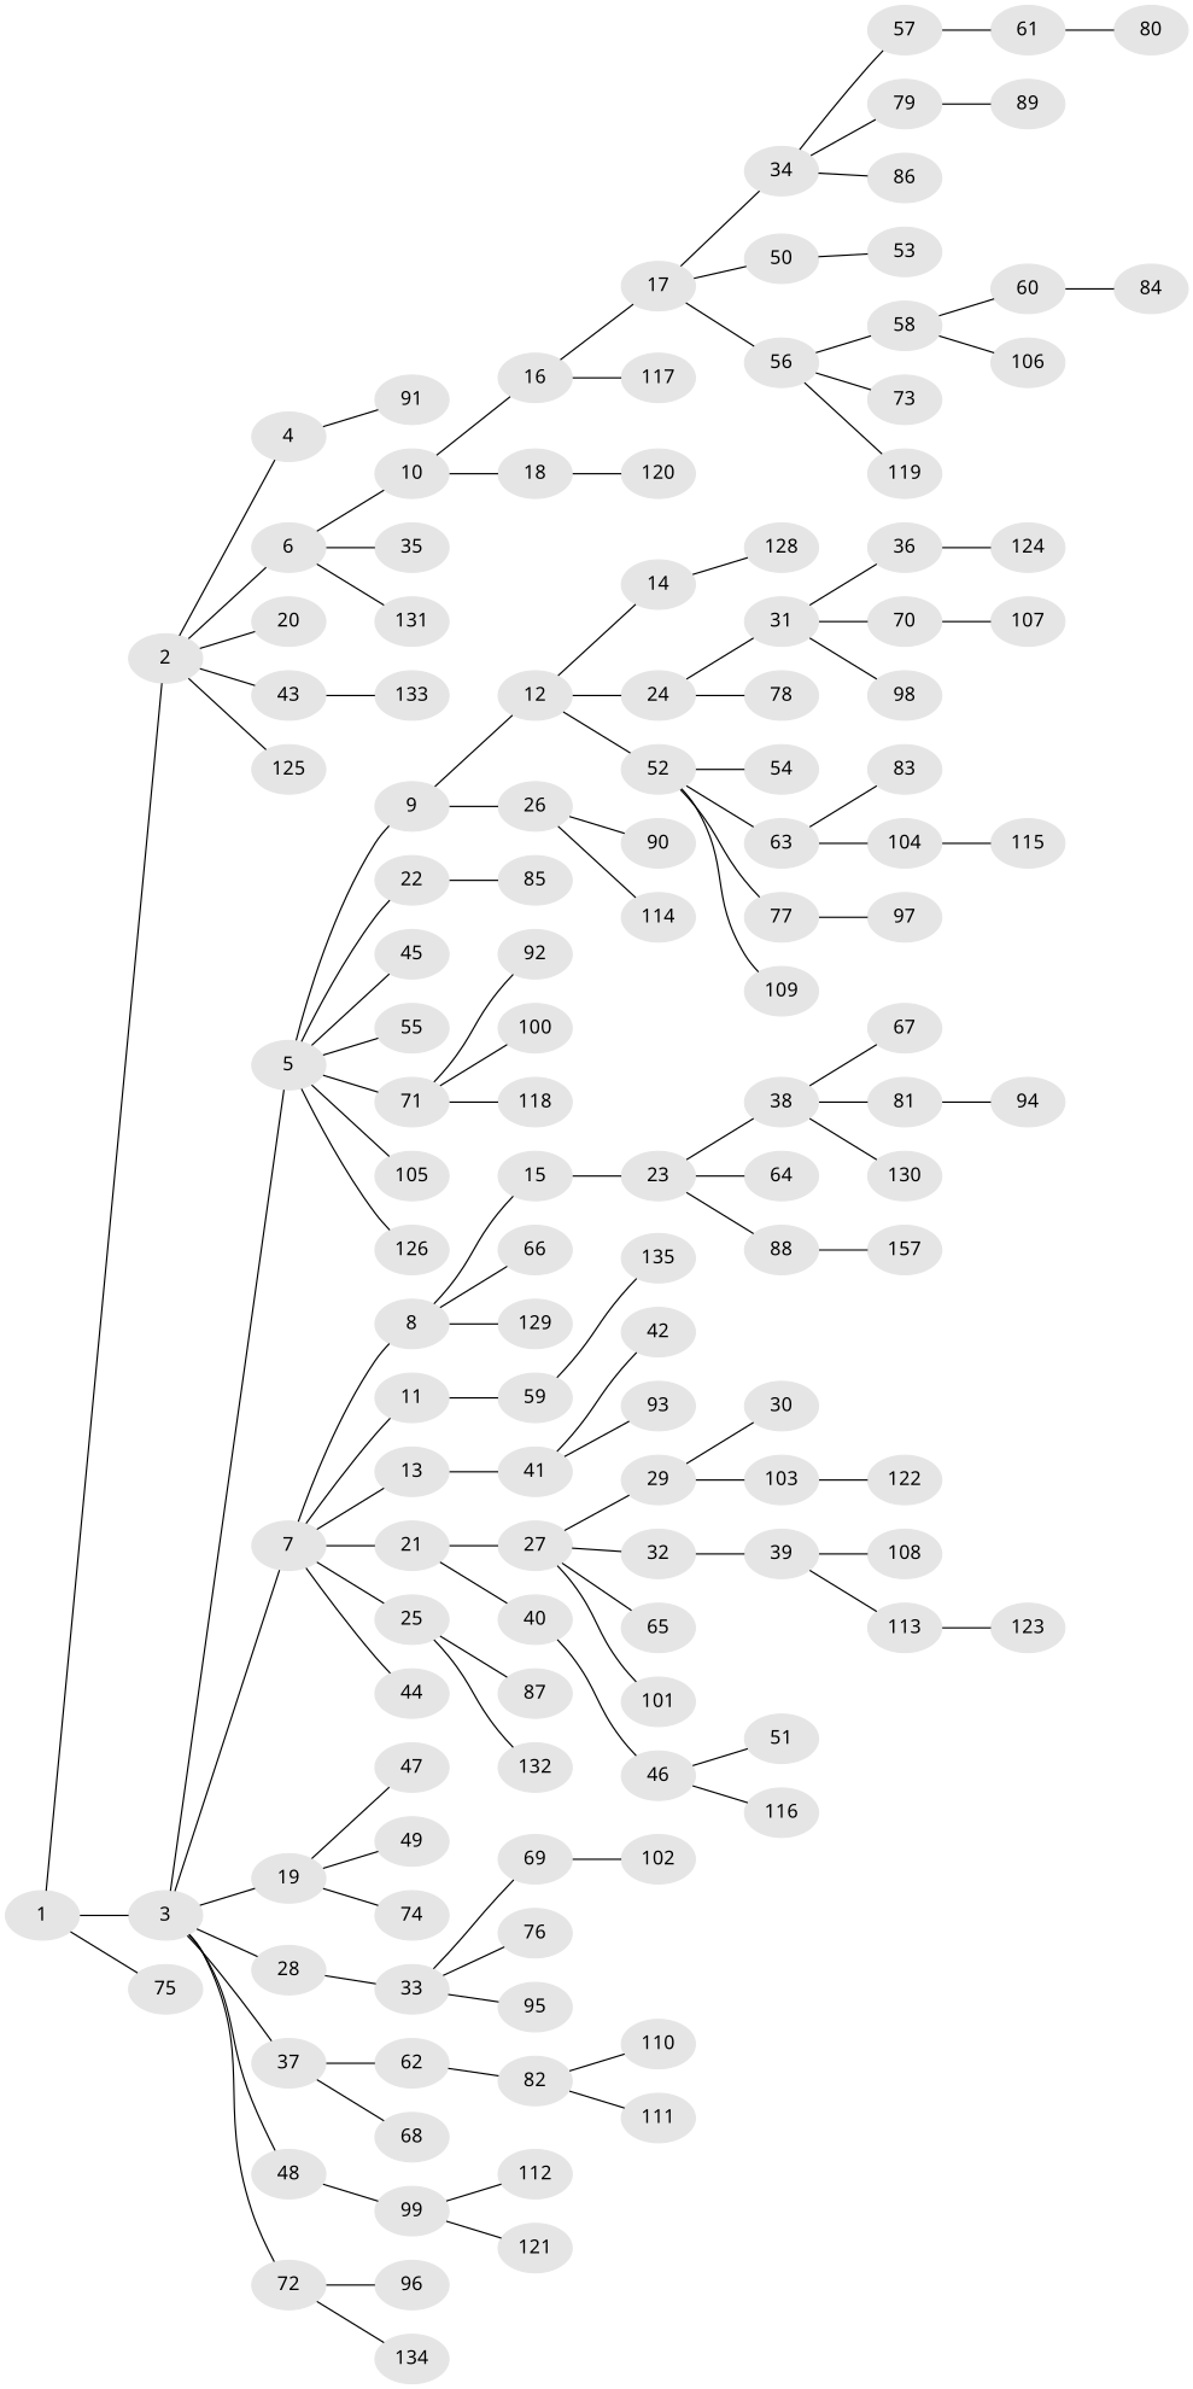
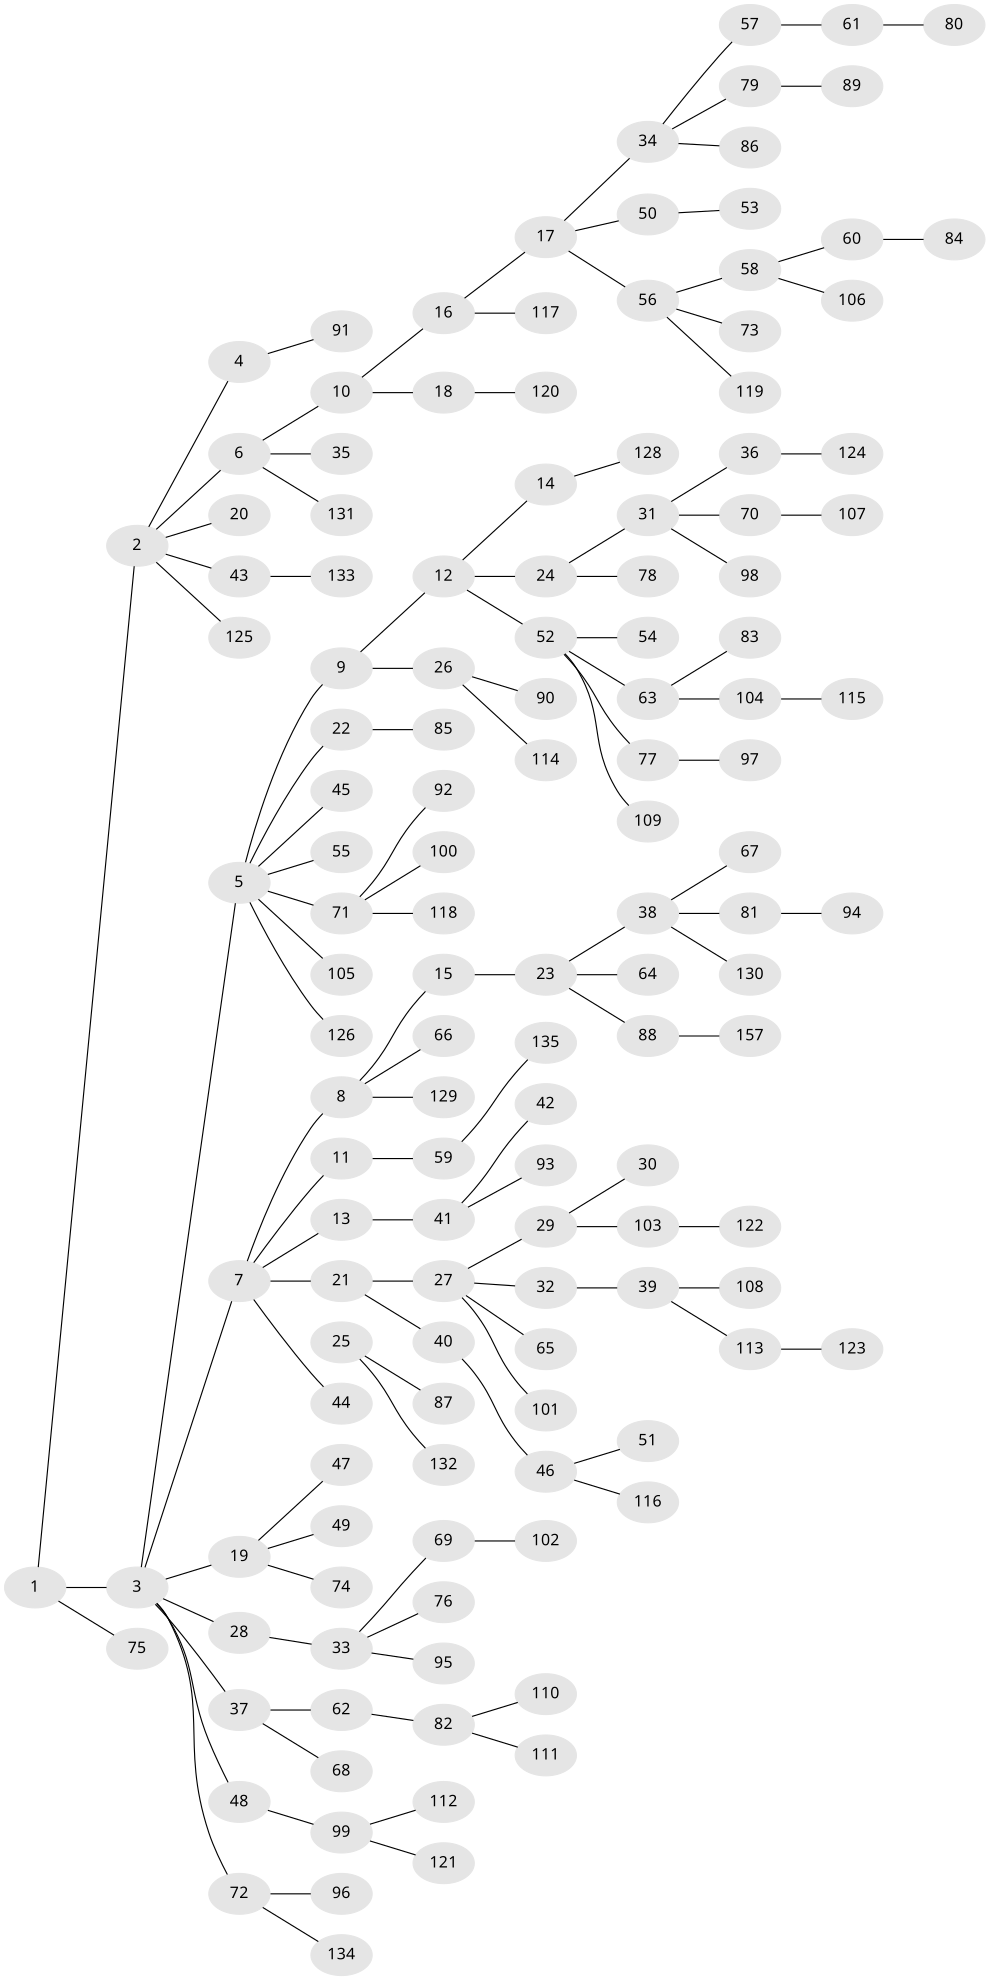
  graph {
    fontname="Noto Sans"
    rankdir=LR
    node [color=gray90 fontname="Noto Sans" style=filled]
    edge [fontname="Noto Sans"]
    1
    2
    3
    75
    4
    6
    20
    43
    125
    5
    7
    19
    28
    37
    48
    72
    91
    10
    35
    131
    133
    9
    22
    45
    55
    71
    105
    126
    8
    11
    13
    21
    25
    44
    47
    49
    74
    33
    62
    68
    99
    96
    134
    12
    26
    85
    92
    100
    118
    16
    18
    15
    66
    129
    59
    41
    27
    40
    87
    132
    23
    14
    24
    52
    90
    114
    17
    117
    120
    135
    128
    31
    78
    54
    63
    77
    109
    42
    93
    38
    64
    88
    34
    50
    56
    57
    79
    86
    53
    58
    73
    119
    29
    32
    65
    101
    67
    81
    130
    n100 [label=157]
    36
    70
    98
    30
    103
    39
    46
    69
    76
    95
    122
    124
    107
    108
    113
    102
    61
    89
    82
    94
    123
    51
    116
    112
    121
    83
    104
    97
    60
    106
    80
    84
    110
    111
    115
    1 -- 2
    1 -- 3
    1 -- 75
    2 -- 4
    2 -- 6
    2 -- 20
    2 -- 43
    2 -- 125
    3 -- 5
    3 -- 7
    3 -- 19
    3 -- 28
    3 -- 37
    3 -- 48
    3 -- 72
    4 -- 91
    6 -- 10
    6 -- 35
    6 -- 131
    43 -- 133
    5 -- 9
    5 -- 22
    5 -- 45
    5 -- 55
    5 -- 71
    5 -- 105
    5 -- 126
    7 -- 8
    7 -- 11
    7 -- 13
    7 -- 21
-   7 -- 25
    7 -- 44
    19 -- 47
    19 -- 49
    19 -- 74
    28 -- 33
    37 -- 62
    37 -- 68
    48 -- 99
    72 -- 96
    72 -- 134
    10 -- 16
    10 -- 18
    9 -- 12
    9 -- 26
    22 -- 85
    71 -- 92
    71 -- 100
    71 -- 118
    8 -- 15
    8 -- 66
    8 -- 129
    11 -- 59
    13 -- 41
    21 -- 27
    21 -- 40
    25 -- 87
    25 -- 132
    33 -- 69
    33 -- 76
    33 -- 95
    62 -- 82
    99 -- 112
    99 -- 121
    12 -- 14
    12 -- 24
    12 -- 52
    26 -- 90
    26 -- 114
    16 -- 17
    16 -- 117
    18 -- 120
    15 -- 23
    59 -- 135
    41 -- 42
    41 -- 93
    27 -- 29
    27 -- 32
    27 -- 65
    27 -- 101
    40 -- 46
    23 -- 38
    23 -- 64
    23 -- 88
    14 -- 128
    24 -- 31
    24 -- 78
    52 -- 54
    52 -- 63
    52 -- 77
    52 -- 109
    17 -- 34
    17 -- 50
    17 -- 56
    31 -- 36
    31 -- 70
    31 -- 98
    63 -- 83
    63 -- 104
    77 -- 97
    38 -- 67
    38 -- 81
    38 -- 130
    88 -- n100
    34 -- 57
    34 -- 79
    34 -- 86
    50 -- 53
    56 -- 58
    56 -- 73
    56 -- 119
    57 -- 61
    79 -- 89
    58 -- 60
    58 -- 106
    29 -- 30
    29 -- 103
    32 -- 39
    81 -- 94
    36 -- 124
    70 -- 107
    103 -- 122
    39 -- 108
    39 -- 113
    46 -- 51
    46 -- 116
    69 -- 102
    113 -- 123
    61 -- 80
    82 -- 110
    82 -- 111
    104 -- 115
    60 -- 84
  }
